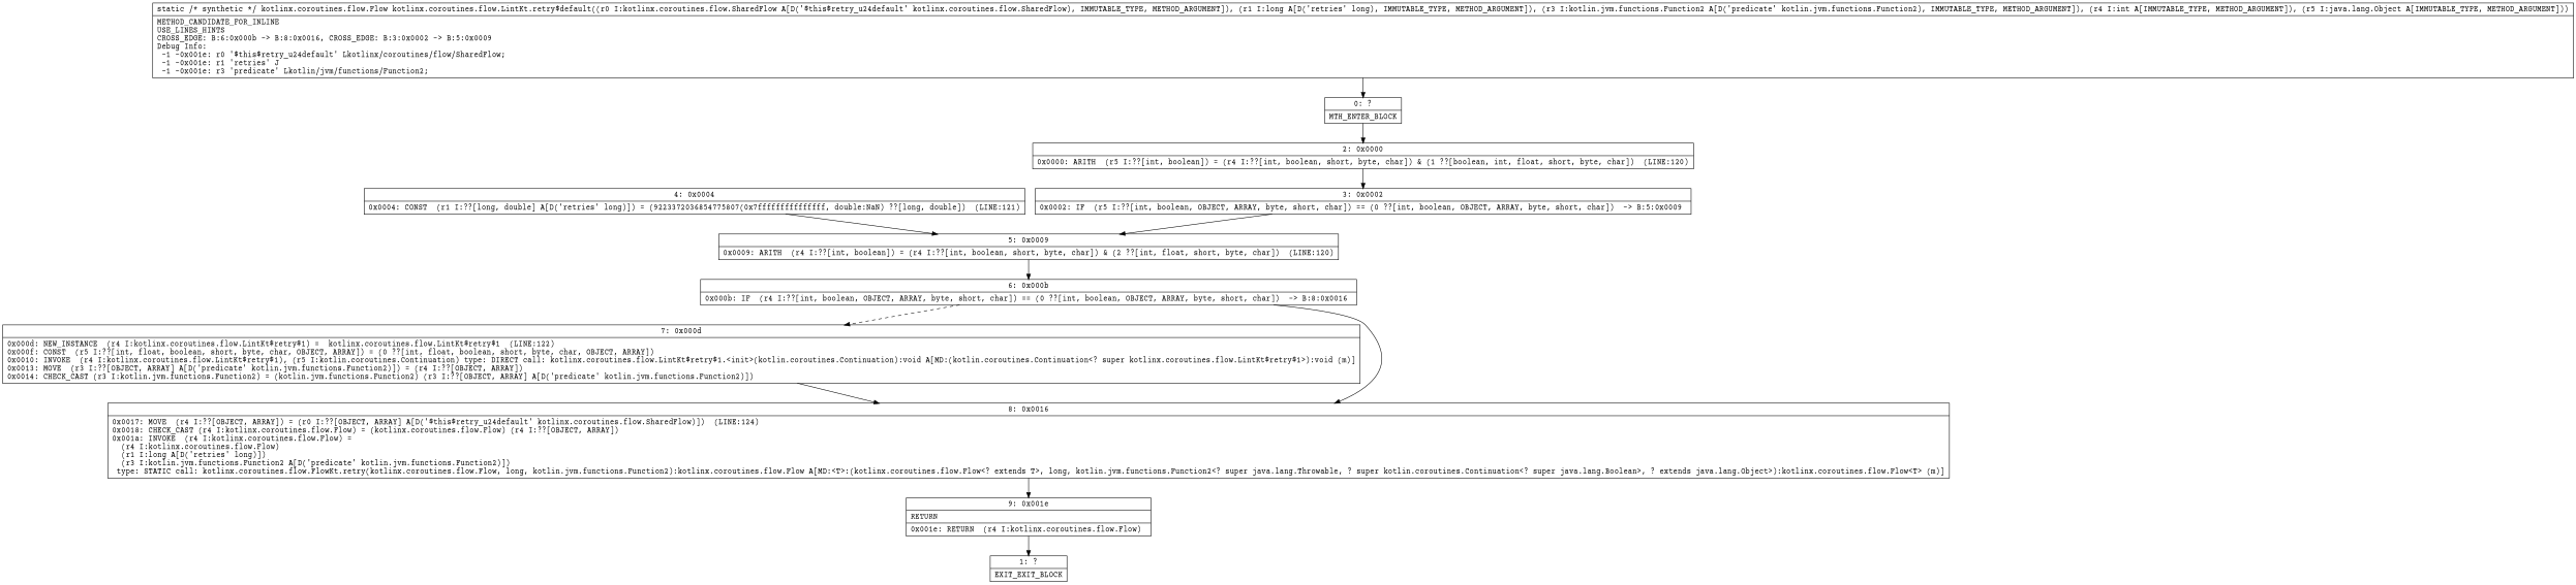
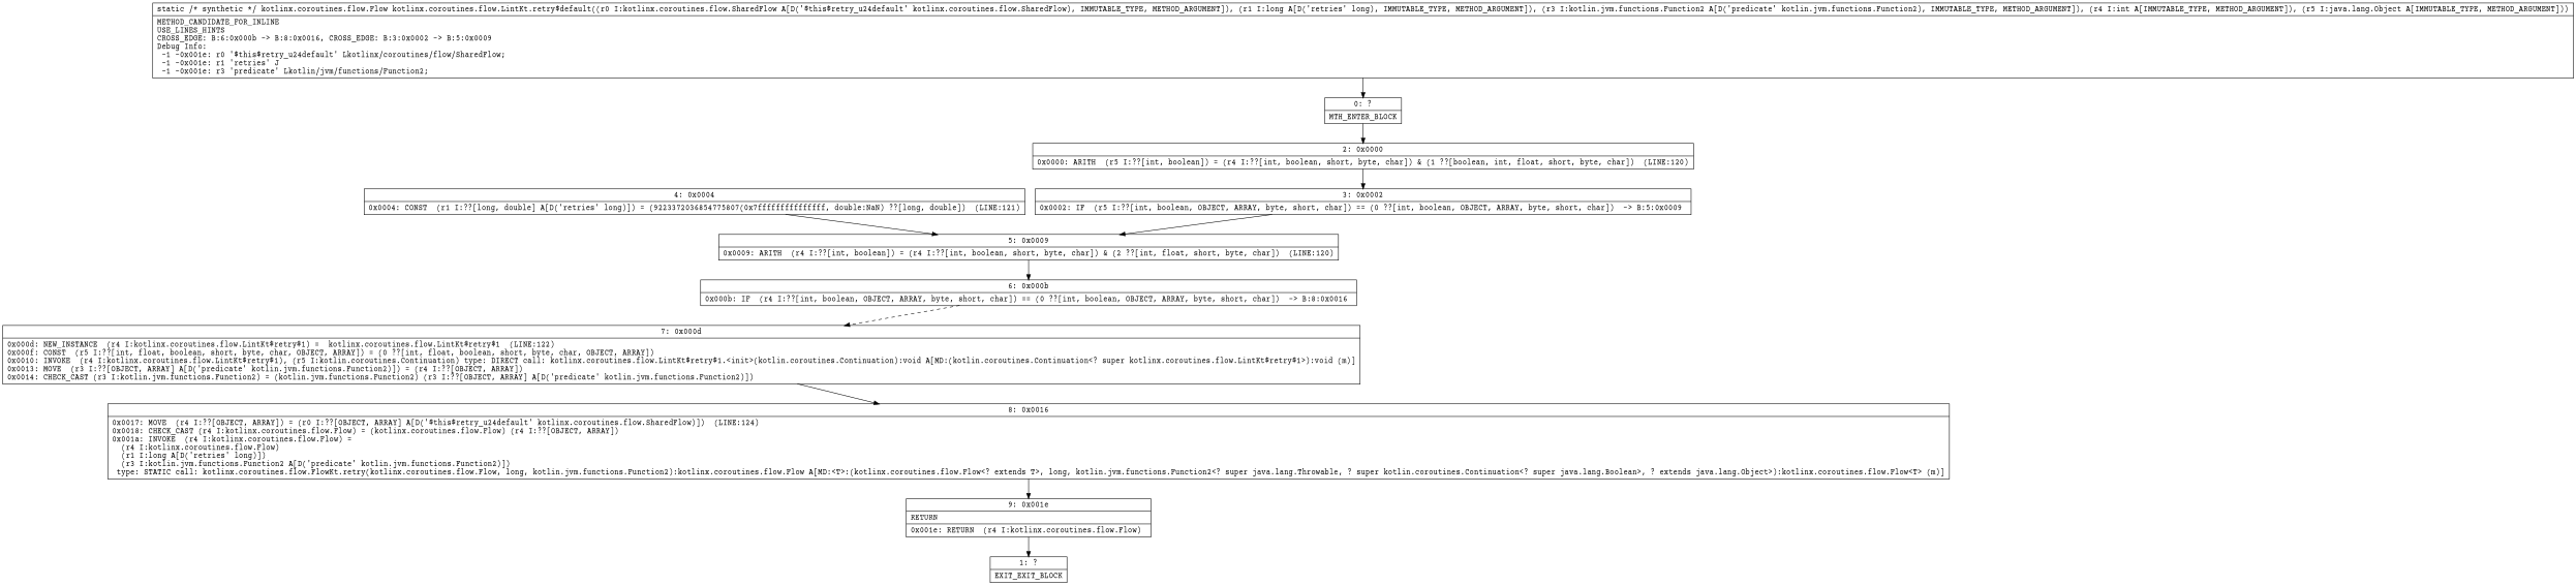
  digraph {
    fontname="Courier Prime"
    node [fontname="Courier Prime" shape=record]
    edge [fontname="Courier Prime"]
    n1 [label="{0\:\ ?|MTH_ENTER_BLOCK\l}"]
    n2 [label="{2\:\ 0x0000|0x0000: ARITH  (r5 I:??[int, boolean]) = (r4 I:??[int, boolean, short, byte, char]) & (1 ??[boolean, int, float, short, byte, char])  (LINE:120)\l}"]
    n3 [label="{3\:\ 0x0002|0x0002: IF  (r5 I:??[int, boolean, OBJECT, ARRAY, byte, short, char]) == (0 ??[int, boolean, OBJECT, ARRAY, byte, short, char])  \-\> B:5:0x0009 \l}"]
    n4 [label="{5\:\ 0x0009|0x0009: ARITH  (r4 I:??[int, boolean]) = (r4 I:??[int, boolean, short, byte, char]) & (2 ??[int, float, short, byte, char])  (LINE:120)\l}"]
    n5 [label="{4\:\ 0x0004|0x0004: CONST  (r1 I:??[long, double] A[D('retries' long)]) = (9223372036854775807(0x7fffffffffffffff, double:NaN) ??[long, double])  (LINE:121)\l}"]
    n6 [label="{6\:\ 0x000b|0x000b: IF  (r4 I:??[int, boolean, OBJECT, ARRAY, byte, short, char]) == (0 ??[int, boolean, OBJECT, ARRAY, byte, short, char])  \-\> B:8:0x0016 \l}"]
    n7 [label="{7\:\ 0x000d|0x000d: NEW_INSTANCE  (r4 I:kotlinx.coroutines.flow.LintKt$retry$1) =  kotlinx.coroutines.flow.LintKt$retry$1  (LINE:122)\l0x000f: CONST  (r5 I:??[int, float, boolean, short, byte, char, OBJECT, ARRAY]) = (0 ??[int, float, boolean, short, byte, char, OBJECT, ARRAY]) \l0x0010: INVOKE  (r4 I:kotlinx.coroutines.flow.LintKt$retry$1), (r5 I:kotlin.coroutines.Continuation) type: DIRECT call: kotlinx.coroutines.flow.LintKt$retry$1.\<init\>(kotlin.coroutines.Continuation):void A[MD:(kotlin.coroutines.Continuation\<? super kotlinx.coroutines.flow.LintKt$retry$1\>):void (m)]\l0x0013: MOVE  (r3 I:??[OBJECT, ARRAY] A[D('predicate' kotlin.jvm.functions.Function2)]) = (r4 I:??[OBJECT, ARRAY]) \l0x0014: CHECK_CAST (r3 I:kotlin.jvm.functions.Function2) = (kotlin.jvm.functions.Function2) (r3 I:??[OBJECT, ARRAY] A[D('predicate' kotlin.jvm.functions.Function2)]) \l}"]
    n8 [label="{8\:\ 0x0016|0x0017: MOVE  (r4 I:??[OBJECT, ARRAY]) = (r0 I:??[OBJECT, ARRAY] A[D('$this$retry_u24default' kotlinx.coroutines.flow.SharedFlow)])  (LINE:124)\l0x0018: CHECK_CAST (r4 I:kotlinx.coroutines.flow.Flow) = (kotlinx.coroutines.flow.Flow) (r4 I:??[OBJECT, ARRAY]) \l0x001a: INVOKE  (r4 I:kotlinx.coroutines.flow.Flow) = \l  (r4 I:kotlinx.coroutines.flow.Flow)\l  (r1 I:long A[D('retries' long)])\l  (r3 I:kotlin.jvm.functions.Function2 A[D('predicate' kotlin.jvm.functions.Function2)])\l type: STATIC call: kotlinx.coroutines.flow.FlowKt.retry(kotlinx.coroutines.flow.Flow, long, kotlin.jvm.functions.Function2):kotlinx.coroutines.flow.Flow A[MD:\<T\>:(kotlinx.coroutines.flow.Flow\<? extends T\>, long, kotlin.jvm.functions.Function2\<? super java.lang.Throwable, ? super kotlin.coroutines.Continuation\<? super java.lang.Boolean\>, ? extends java.lang.Object\>):kotlinx.coroutines.flow.Flow\<T\> (m)]\l}"]
    n9 [label="{9\:\ 0x001e|RETURN\l|0x001e: RETURN  (r4 I:kotlinx.coroutines.flow.Flow) \l}"]
    n10 [label="{1\:\ ?|EXIT_EXIT_BLOCK\l}"]
    n11 [label="{static \/* synthetic *\/ kotlinx.coroutines.flow.Flow kotlinx.coroutines.flow.LintKt.retry$default((r0 I:kotlinx.coroutines.flow.SharedFlow A[D('$this$retry_u24default' kotlinx.coroutines.flow.SharedFlow), IMMUTABLE_TYPE, METHOD_ARGUMENT]), (r1 I:long A[D('retries' long), IMMUTABLE_TYPE, METHOD_ARGUMENT]), (r3 I:kotlin.jvm.functions.Function2 A[D('predicate' kotlin.jvm.functions.Function2), IMMUTABLE_TYPE, METHOD_ARGUMENT]), (r4 I:int A[IMMUTABLE_TYPE, METHOD_ARGUMENT]), (r5 I:java.lang.Object A[IMMUTABLE_TYPE, METHOD_ARGUMENT]))  | METHOD_CANDIDATE_FOR_INLINE\lUSE_LINES_HINTS\lCROSS_EDGE: B:6:0x000b \-\> B:8:0x0016, CROSS_EDGE: B:3:0x0002 \-\> B:5:0x0009\lDebug Info:\l  \-1 \-0x001e: r0 '$this$retry_u24default' Lkotlinx\/coroutines\/flow\/SharedFlow;\l  \-1 \-0x001e: r1 'retries' J\l  \-1 \-0x001e: r3 'predicate' Lkotlin\/jvm\/functions\/Function2;\l}"]
    n1 -> n2
    n2 -> n3
    n3 -> n4
    n4 -> n6
    n5 -> n4
    n6 -> n7 [style=dashed]
-   n6 -> n8
    n7 -> n8
    n8 -> n9
    n9 -> n10
    n11 -> n1
  }
